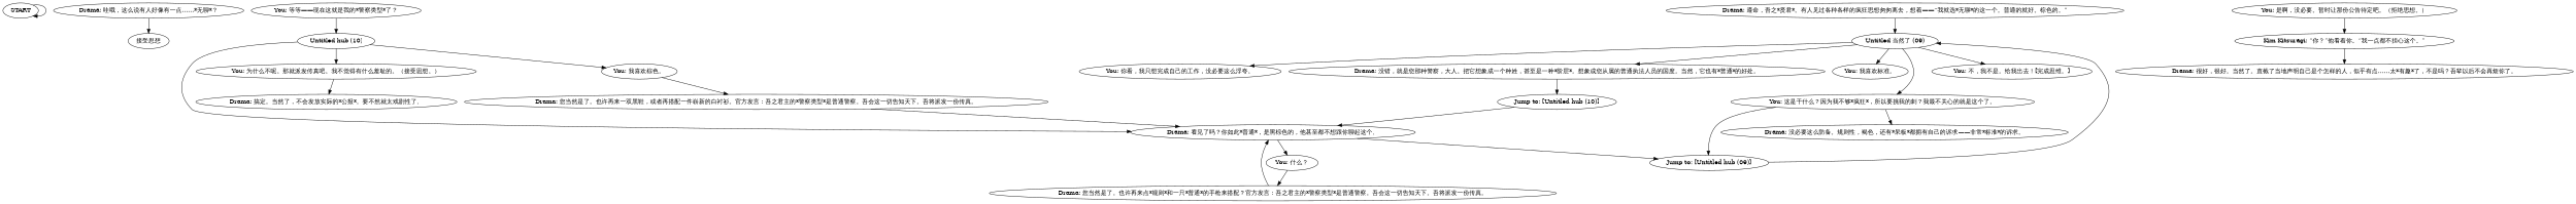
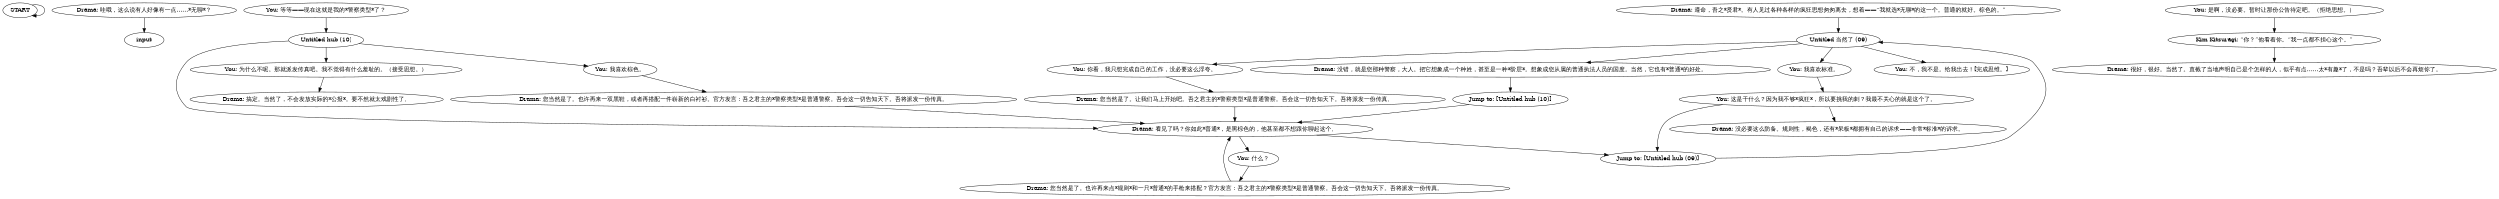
  digraph {
    n1 [label=START]
-   n2 [label="接受思想"]
+   n2 [label=input]
    n3 [label="Drama: 哇哦，这么说有人好像有一点……*无聊*？"]
    n4 [label="You: 不，我不是。给我出去！[完成思维。]"]
    n5 [label="You: 这是干什么？因为我不够*疯狂*，所以要挑我的刺？我最不关心的就是这个了。"]
    n6 [label="Drama: 没必要这么防备。规则性，褐色，还有*呆板*都拥有自己的诉求——非常*标准*的诉求。"]
    n7 [label="Jump to: [Untitled hub (09)]"]
    n8 [label="Drama: 您当然是了。也许再来点*规则*和一只*普通*的手枪来搭配？官方发言：吾之君主的*警察类型*是普通警察。吾会这一切告知天下。吾将派发一份传真。"]
    n9 [label="Drama: 看见了吗？你如此*普通*，是黑棕色的，他甚至都不想跟你聊起这个。"]
    n10 [label="You: 什么？"]
    n11 [label="Drama: 遵命，吾之*贤君*。有人见过各种各样的疯狂思想匆匆离去，想着——“我就选*无聊*的这一个。普通的就好。棕色的。”"]
    n12 [label="Untitled 当然了 (09)"]
    n13 [label="Drama: 没错，就是您那种警察，大人。把它想象成一个种姓，甚至是一种*阶层*。想象成您从属的普通执法人员的国度。当然，它也有*普通*的好处。"]
    n14 [label="You: 我喜欢标准。"]
    n15 [label="You: 你看，我只想完成自己的工作，没必要这么浮夸。"]
    n16 [label="Kim Kitsuragi: “你？”他看着你。“我一点都不担心这个。”"]
    n17 [label="Drama: 很好，很好。当然了。直截了当地声明自己是个怎样的人，似乎有点……太*有趣*了，不是吗？吾辈以后不会再烦你了。"]
    n18 [label="Untitled hub (10)"]
    n19 [label="You: 我喜欢棕色。"]
    n20 [label="You: 为什么不呢。那就派发传真吧。我不觉得有什么羞耻的。（接受思想。）"]
    n21 [label="Drama: 您当然是了。也许再来一双黑鞋，或者再搭配一件崭新的白衬衫。官方发言：吾之君主的*警察类型*是普通警察。吾会这一切告知天下。吾将派发一份传真。"]
    n22 [label="You: 是啊，没必要。暂时让那份公告待定吧。（拒绝思想。）"]
    n23 [label="Drama: 搞定。当然了，不会发放实际的*公报*。要不然就太戏剧性了。"]
    n24 [label="Jump to: [Untitled hub (10)]"]
    n25 [label="You: 等等——现在这就是我的*警察类型*了？"]
+   n26 [label="Drama: 您当然是了。让我们马上开始吧。吾之君主的*警察类型*是普通警察。吾会这一切告知天下。吾将派发一份传真。"]
    n1 -> n1
    n3 -> n2
    n5 -> n6
    n5 -> n7
    n7 -> n12
    n8 -> n9
    n9 -> n7
    n9 -> n10
    n10 -> n8
    n11 -> n12
    n12 -> n4
    n12 -> n13
    n12 -> n14
    n12 -> n15
    n13 -> n24
-   n12 -> n5
+   n14 -> n5
+   n15 -> n26
    n16 -> n17
    n18 -> n9
    n18 -> n19
    n18 -> n20
    n19 -> n21
    n20 -> n23
    n21 -> n9
    n22 -> n16
    n24 -> n9
    n25 -> n18
+   n26 -> n9
  }
